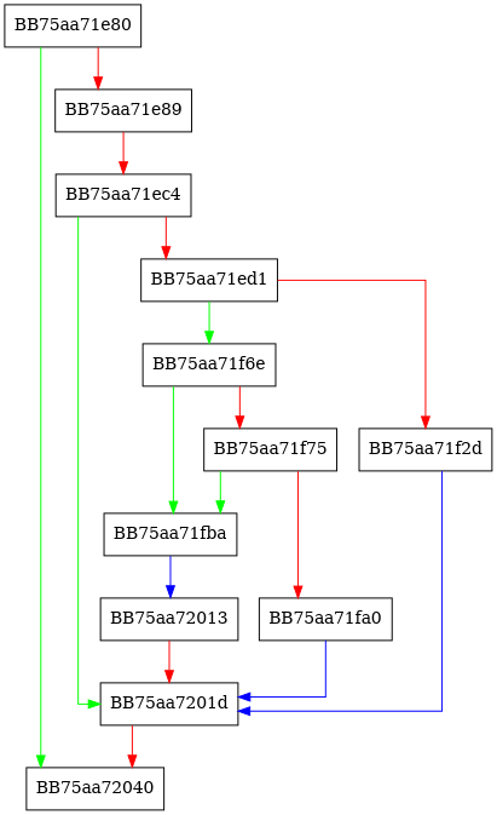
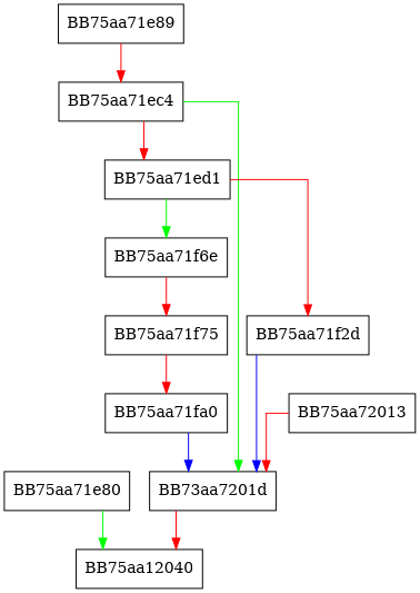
  digraph {
    splines=ortho
    node [shape=box]
    edge [color=red]
    BB75aa71e80
-   BB75aa72040
+   BB75aa72040 [label=BB75aa12040]
    BB75aa71e89
    BB75aa71ec4
-   BB75aa7201d
+   BB75aa7201d [label=BB73aa7201d]
    BB75aa71ed1
    BB75aa71f6e
    BB75aa71f2d
-   BB75aa71fba
    BB75aa71f75
    BB75aa72013
    BB75aa71fa0
    BB75aa71e80 -> BB75aa72040 [color=green]
-   BB75aa71e80 -> BB75aa71e89
    BB75aa71e89 -> BB75aa71ec4
    BB75aa71ec4 -> BB75aa7201d [color=green]
    BB75aa71ec4 -> BB75aa71ed1
    BB75aa7201d -> BB75aa72040
    BB75aa71ed1 -> BB75aa71f6e [color=green]
    BB75aa71ed1 -> BB75aa71f2d
-   BB75aa71f6e -> BB75aa71fba [color=green]
    BB75aa71f6e -> BB75aa71f75
    BB75aa71f2d -> BB75aa7201d [color=blue]
-   BB75aa71fba -> BB75aa72013 [color=blue]
-   BB75aa71f75 -> BB75aa71fba [color=green]
    BB75aa71f75 -> BB75aa71fa0
    BB75aa72013 -> BB75aa7201d
    BB75aa71fa0 -> BB75aa7201d [color=blue]
  }
